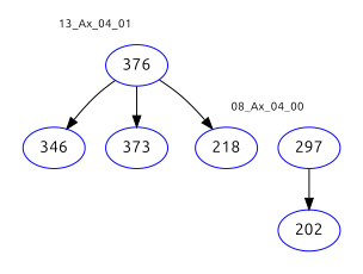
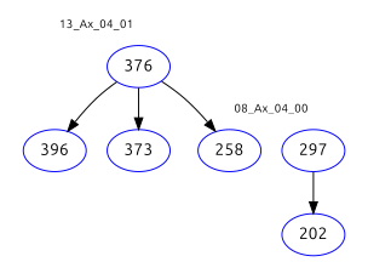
  digraph {
    fontname=Ubuntu
    node [color=blue fontname=Ubuntu]
    edge [color=black fontname=Ubuntu]
    n1 [label=376]
-   n2 [label=346]
+   n2 [label=396]
    n3 [label=373]
    n4 [label=297]
-   n5 [label=218]
+   n5 [label=258]
    n6 [label=202]
    subgraph cluster_1 {
      color=white
      fontsize=10
      label="13_Ax_04_01"
      n1
      n2
      n3
    }
    subgraph cluster_2 {
      color=white
      fontsize=10
      label="08_Ax_04_00"
      n4
      n5
      n6
    }
    n1 -> n2
    n1 -> n3
    n1 -> n5
    n4 -> n6
  }
